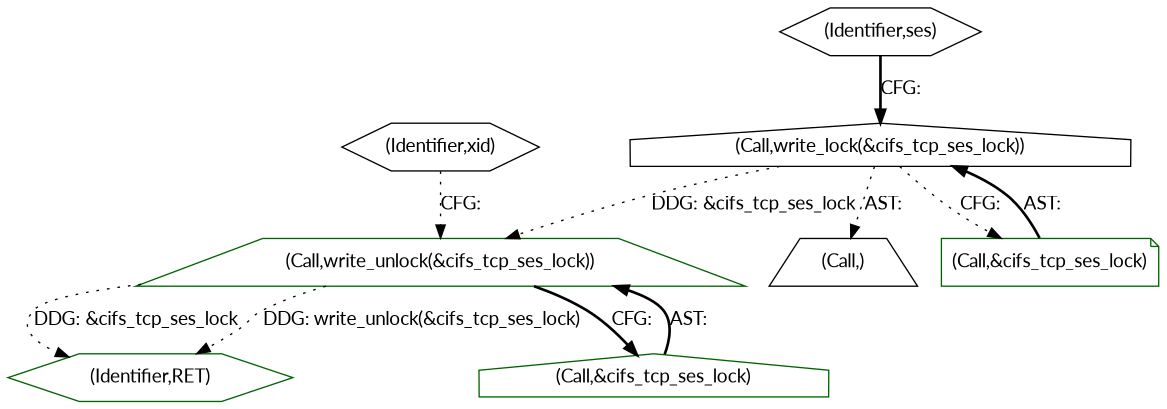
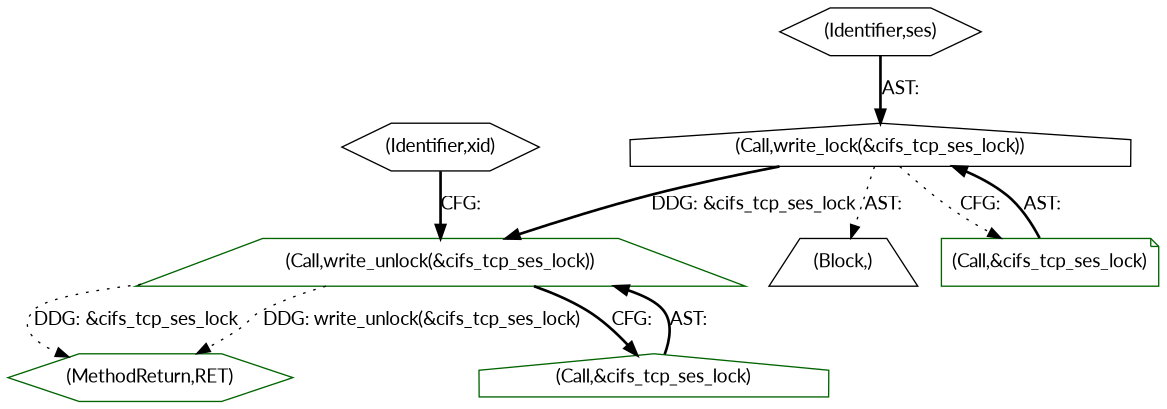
  digraph {
    fontname=Lato
    node [color=black fontname=Lato shape=hexagon]
    edge [fontname=Lato style=dotted]
    n1 [label="(Call,write_lock(&cifs_tcp_ses_lock))" shape=house]
    n2 [color=darkgreen label="(Call,write_unlock(&cifs_tcp_ses_lock))" shape=trapezium]
-   n3 [label="(Call,)" shape=trapezium]
+   n3 [label="(Block,)" shape=trapezium]
    n4 [color=darkgreen label="(Call,&cifs_tcp_ses_lock)" shape=note]
-   n5 [color=darkgreen label="(Identifier,RET)"]
+   n5 [color=darkgreen label="(MethodReturn,RET)"]
    n6 [color=darkgreen label="(Call,&cifs_tcp_ses_lock)" shape=house]
    n7 [label="(Identifier,ses)"]
    n8 [label="(Identifier,xid)"]
-   n1 -> n2 [label="DDG: &cifs_tcp_ses_lock"]
+   n1 -> n2 [label="DDG: &cifs_tcp_ses_lock" style=bold]
    n1 -> n3 [label="AST: "]
    n1 -> n4 [label="CFG: "]
    n2 -> n5 [label="DDG: &cifs_tcp_ses_lock"]
    n2 -> n5 [label="DDG: write_unlock(&cifs_tcp_ses_lock)"]
    n2 -> n6 [label="CFG: " style=bold]
    n4 -> n1 [label="AST: " style=bold]
    n6 -> n2 [label="AST: " style=bold]
-   n7 -> n1 [label="CFG: " style=bold]
-   n8 -> n2 [label="CFG: "]
+   n7 -> n1 [label="AST: " style=bold]
+   n8 -> n2 [label="CFG: " style=bold]
  }
